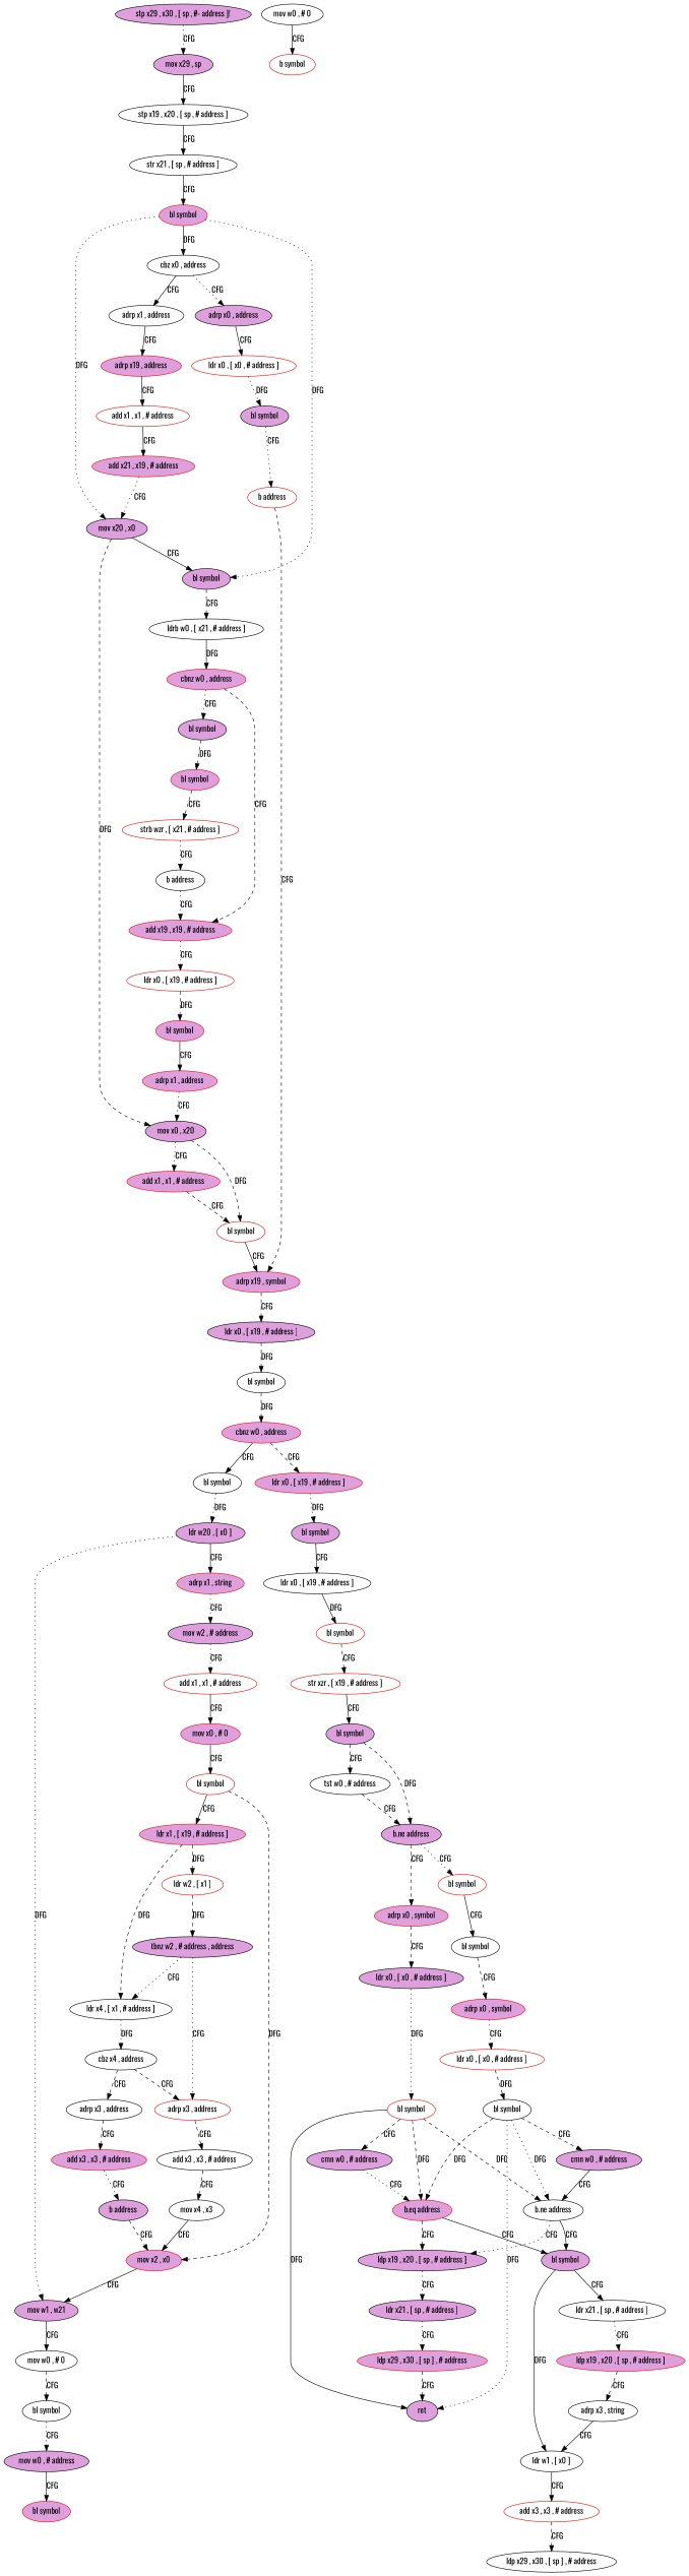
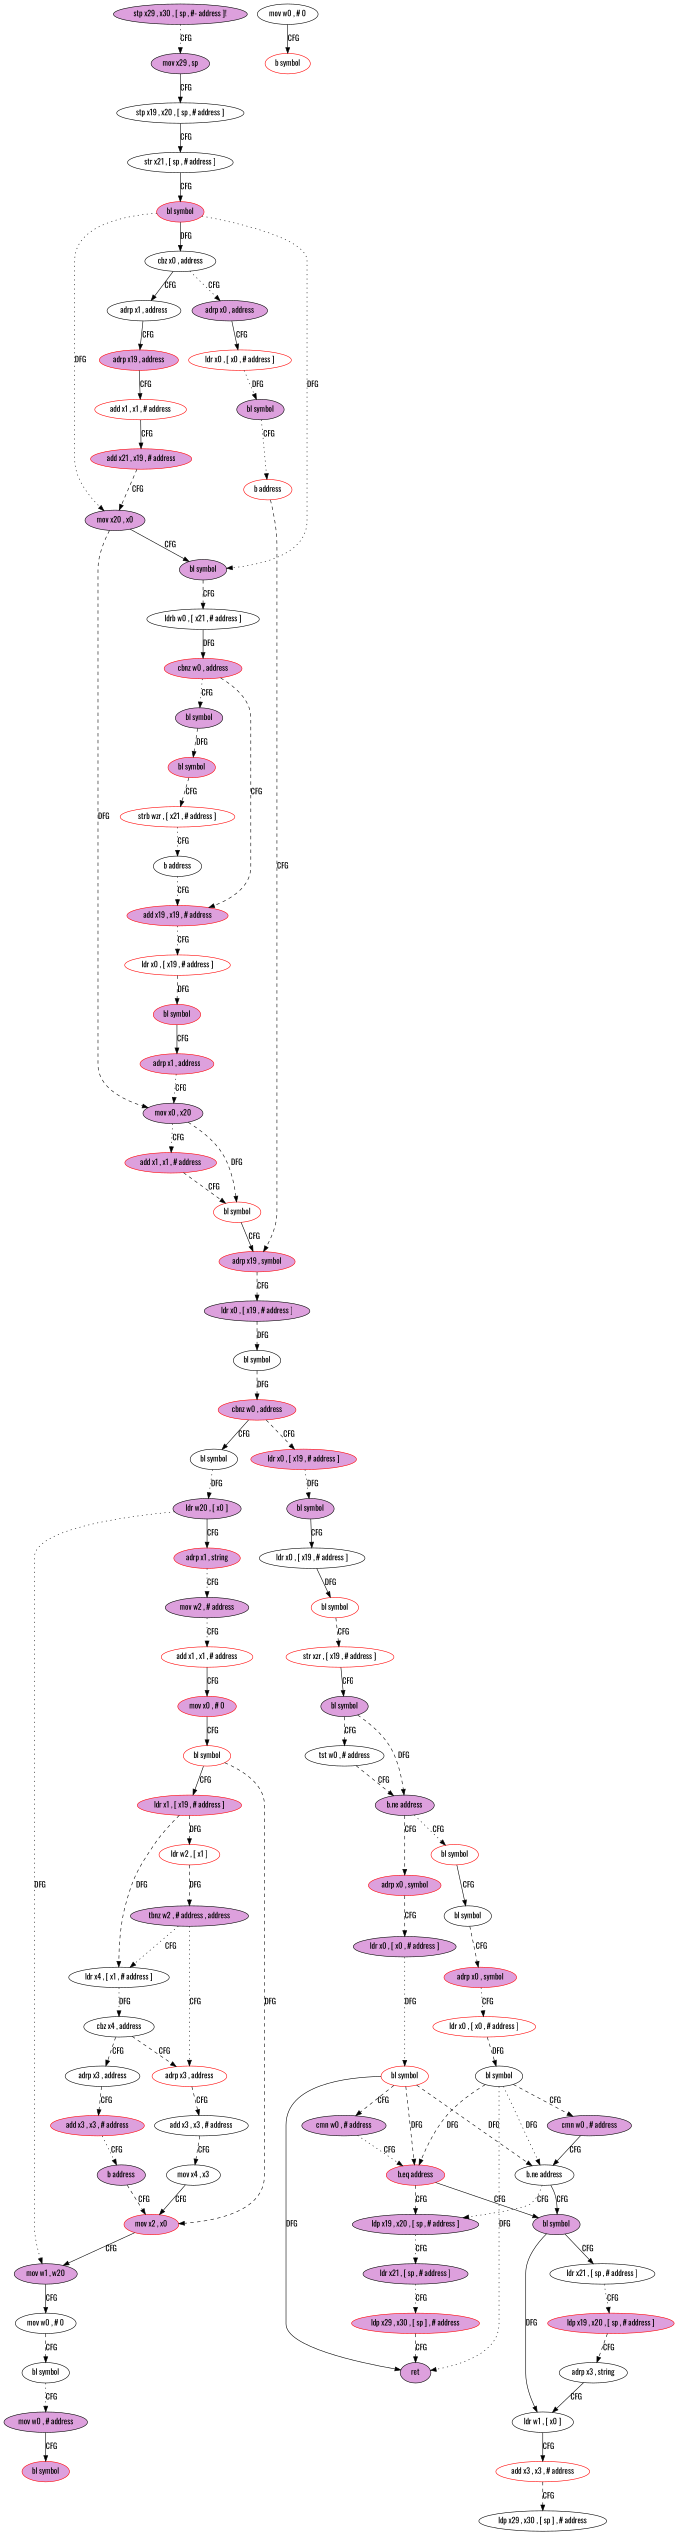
  digraph {
    fontname=Oswald
    node [color=black fillcolor=plum fontname=Oswald style=filled]
    edge [fontname=Oswald style=dashed]
    n1 [label="stp x29 , x30 , [ sp , #- address ]!"]
    n2 [label="mov x29 , sp"]
    n3 [fillcolor=white label="stp x19 , x20 , [ sp , # address ]"]
    n4 [fillcolor=white label="str x21 , [ sp , # address ]"]
    n5 [color=red label="bl symbol"]
    n6 [fillcolor=white label="cbz x0 , address"]
    n7 [label="mov x20 , x0"]
    n8 [label="bl symbol"]
    n9 [label="adrp x0 , address"]
    n10 [fillcolor=white label="adrp x1 , address"]
    n11 [label="mov x0 , x20"]
    n12 [fillcolor=white label="ldrb w0 , [ x21 , # address ]"]
    n13 [color=red fillcolor=white label="ldr x0 , [ x0 , # address ]"]
    n14 [color=red label="adrp x19 , address"]
    n15 [label="bl symbol"]
    n16 [color=red fillcolor=white label="add x1 , x1 , # address"]
    n17 [color=red fillcolor=white label="b address"]
    n18 [color=red label="adrp x19 , symbol"]
    n19 [label="ldr x0 , [ x19 , # address ]"]
    n20 [fillcolor=white label="bl symbol"]
    n21 [color=red label="add x21 , x19 , # address"]
    n22 [color=red label="add x1 , x1 , # address"]
    n23 [color=red fillcolor=white label="bl symbol"]
    n24 [color=red label="cbnz w0 , address"]
    n25 [label="bl symbol"]
    n26 [color=red label="add x19 , x19 , # address"]
    n27 [color=red label="bl symbol"]
    n28 [color=red fillcolor=white label="ldr x0 , [ x19 , # address ]"]
    n29 [color=red fillcolor=white label="strb wzr , [ x21 , # address ]"]
    n30 [color=red label="bl symbol"]
    n31 [color=red label="cbnz w0 , address"]
    n32 [fillcolor=white label="bl symbol"]
    n33 [color=red label="ldr x0 , [ x19 , # address ]"]
    n34 [label="ldr w20 , [ x0 ]"]
    n35 [label="bl symbol"]
    n36 [color=red label="adrp x1 , string"]
-   n37 [label="mov w1 , w21"]
+   n37 [label="mov w1 , w20"]
    n38 [fillcolor=white label="ldr x0 , [ x19 , # address ]"]
    n39 [fillcolor=white label="b address"]
    n40 [color=red label="adrp x1 , address"]
    n41 [label="mov w2 , # address"]
    n42 [fillcolor=white label="mov w0 , # 0"]
    n43 [color=red fillcolor=white label="add x1 , x1 , # address"]
    n44 [color=red label="mov x0 , # 0"]
    n45 [color=red fillcolor=white label="bl symbol"]
    n46 [color=red label="ldr x1 , [ x19 , # address ]"]
    n47 [color=red label="mov x2 , x0"]
    n48 [color=red fillcolor=white label="ldr w2 , [ x1 ]"]
    n49 [fillcolor=white label="ldr x4 , [ x1 , # address ]"]
    n50 [label="tbnz w2 , # address , address"]
    n51 [fillcolor=white label="cbz x4 , address"]
    n52 [color=red fillcolor=white label="adrp x3 , address"]
    n53 [fillcolor=white label="add x3 , x3 , # address"]
    n54 [fillcolor=white label="adrp x3 , address"]
    n55 [fillcolor=white label="mov x4 , x3"]
    n56 [color=red fillcolor=white label="bl symbol"]
    n57 [color=red fillcolor=white label="str xzr , [ x19 , # address ]"]
    n58 [label="bl symbol"]
    n59 [fillcolor=white label="tst w0 , # address"]
    n60 [label="b.ne address"]
    n61 [color=red fillcolor=white label="bl symbol"]
    n62 [color=red label="adrp x0 , symbol"]
    n63 [fillcolor=white label="bl symbol"]
    n64 [label="ldr x0 , [ x0 , # address ]"]
    n65 [color=red label="adrp x0 , symbol"]
    n66 [color=red fillcolor=white label="bl symbol"]
    n67 [color=red label="add x3 , x3 , # address"]
    n68 [label="b address"]
    n69 [color=red fillcolor=white label="ldr x0 , [ x0 , # address ]"]
    n70 [fillcolor=white label="bl symbol"]
    n71 [label="cmn w0 , # address"]
    n72 [fillcolor=white label="b.ne address"]
    n73 [color=red label="b.eq address"]
    n74 [label=ret]
    n75 [label="ldp x19 , x20 , [ sp , # address ]"]
    n76 [label="bl symbol"]
    n77 [label="ldr x21 , [ sp , # address ]"]
    n78 [fillcolor=white label="ldr x21 , [ sp , # address ]"]
    n79 [fillcolor=white label="ldr w1 , [ x0 ]"]
    n80 [color=red label="ldp x29 , x30 , [ sp ] , # address"]
    n81 [color=red label="ldp x19 , x20 , [ sp , # address ]"]
    n82 [color=red fillcolor=white label="add x3 , x3 , # address"]
    n83 [label="cmn w0 , # address"]
    n84 [fillcolor=white label="adrp x3 , string"]
    n85 [fillcolor=white label="ldp x29 , x30 , [ sp ] , # address"]
    n86 [color=red fillcolor=white label="b symbol"]
    n87 [fillcolor=white label="mov w0 , # 0"]
    n88 [fillcolor=white label="bl symbol"]
    n89 [label="mov w0 , # address"]
    n90 [color=red label="bl symbol"]
    n1 -> n2 [label=CFG style=dotted]
    n2 -> n3 [label=CFG style=solid]
    n3 -> n4 [label=CFG style=solid]
    n4 -> n5 [label=CFG style=solid]
    n5 -> n6 [label=DFG style=solid]
    n5 -> n7 [label=DFG style=dotted]
    n5 -> n8 [label=DFG style=dotted]
    n6 -> n9 [label=CFG style=dotted]
    n6 -> n10 [label=CFG style=solid]
    n7 -> n8 [label=CFG style=solid]
    n7 -> n11 [label=DFG]
    n8 -> n12 [label=CFG]
    n9 -> n13 [label=CFG style=solid]
    n10 -> n14 [label=CFG style=solid]
    n11 -> n22 [label=CFG style=dotted]
    n11 -> n23 [label=DFG]
    n12 -> n24 [label=DFG style=solid]
    n13 -> n15 [label=DFG style=dotted]
    n14 -> n16 [label=CFG style=solid]
    n15 -> n17 [label=CFG style=dotted]
    n16 -> n21 [label=CFG style=solid]
    n17 -> n18 [label=CFG]
    n18 -> n19 [label=CFG]
    n19 -> n20 [label=DFG]
    n20 -> n31 [label=DFG]
-   n21 -> n7 [label=CFG style=dotted]
+   n21 -> n7 [label=CFG]
    n22 -> n23 [label=CFG]
    n23 -> n18 [label=CFG style=solid]
    n24 -> n25 [label=CFG style=dotted]
    n24 -> n26 [label=CFG]
    n25 -> n27 [label=DFG]
    n26 -> n28 [label=CFG style=dotted]
    n27 -> n29 [label=CFG]
    n28 -> n30 [label=DFG]
    n29 -> n39 [label=CFG style=dotted]
    n30 -> n40 [label=CFG style=solid]
    n31 -> n32 [label=CFG style=solid]
    n31 -> n33 [label=CFG]
    n32 -> n34 [label=DFG style=dotted]
    n33 -> n35 [label=DFG style=dotted]
    n34 -> n36 [label=CFG style=solid]
    n34 -> n37 [label=DFG style=dotted]
    n35 -> n38 [label=CFG style=solid]
    n36 -> n41 [label=CFG style=dotted]
    n37 -> n42 [label=CFG style=solid]
    n38 -> n56 [label=DFG style=solid]
    n39 -> n26 [label=CFG style=dotted]
    n40 -> n11 [label=CFG style=dotted]
    n41 -> n43 [label=CFG style=dotted]
    n42 -> n88 [label=CFG]
    n43 -> n44 [label=CFG style=solid]
    n44 -> n45 [label=CFG style=solid]
    n45 -> n46 [label=CFG style=solid]
    n45 -> n47 [label=DFG]
    n46 -> n48 [label=DFG]
    n46 -> n49 [label=DFG]
    n47 -> n37 [label=CFG style=solid]
    n48 -> n50 [label=DFG]
    n49 -> n51 [label=DFG style=dotted]
    n50 -> n49 [label=CFG style=dotted]
    n50 -> n52 [label=CFG style=dotted]
    n51 -> n52 [label=CFG]
    n51 -> n54 [label=CFG]
    n52 -> n53 [label=CFG]
    n53 -> n55 [label=CFG]
    n54 -> n67 [label=CFG]
    n55 -> n47 [label=CFG style=solid]
    n56 -> n57 [label=CFG]
    n57 -> n58 [label=CFG style=solid]
    n58 -> n59 [label=CFG]
    n58 -> n60 [label=DFG]
    n59 -> n60 [label=CFG]
    n60 -> n61 [label=CFG style=dotted]
    n60 -> n62 [label=CFG]
    n61 -> n63 [label=CFG style=solid]
    n62 -> n64 [label=CFG]
    n63 -> n65 [label=CFG]
    n64 -> n66 [label=DFG style=dotted]
    n65 -> n69 [label=CFG style=dotted]
    n66 -> n72 [label=DFG]
    n66 -> n73 [label=DFG]
    n66 -> n74 [label=DFG style=solid]
    n66 -> n83 [label=CFG]
    n67 -> n68 [label=CFG style=dotted]
    n68 -> n47 [label=CFG]
    n69 -> n70 [label=DFG]
    n70 -> n71 [label=CFG]
    n70 -> n72 [label=DFG style=dotted]
    n70 -> n73 [label=DFG]
    n70 -> n74 [label=DFG style=dotted]
    n71 -> n72 [label=CFG style=solid]
    n72 -> n75 [label=CFG style=dotted]
    n72 -> n76 [label=CFG style=solid]
    n73 -> n75 [label=CFG]
    n73 -> n76 [label=CFG style=solid]
    n75 -> n77 [label=CFG style=dotted]
    n76 -> n78 [label=CFG style=solid]
    n76 -> n79 [label=DFG style=solid]
    n77 -> n80 [label=CFG style=dotted]
    n78 -> n81 [label=CFG style=dotted]
    n79 -> n82 [label=CFG style=solid]
    n80 -> n74 [label=CFG]
    n81 -> n84 [label=CFG]
    n82 -> n85 [label=CFG]
    n83 -> n73 [label=CFG style=dotted]
    n84 -> n79 [label=CFG style=solid]
    n87 -> n86 [label=CFG style=solid]
    n88 -> n89 [label=CFG style=dotted]
    n89 -> n90 [label=CFG style=solid]
  }
